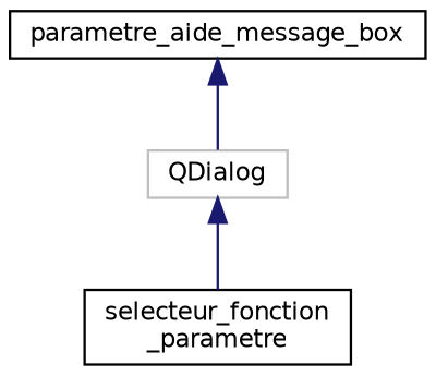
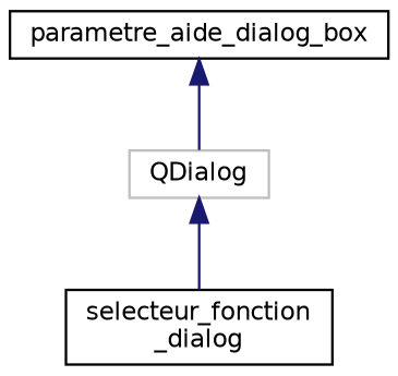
  digraph {
    rankdir=TB
    node [color=black fillcolor=white fontname=Helvetica fontsize=10 shape=record style=filled]
    edge [color=midnightblue dir=back fontname=Helvetica fontsize=10 labelfontname=Helvetica labelfontsize=10 style=solid]
    n1 [color=grey75 height=0.2 label=QDialog width=0.4]
-   n2 [height=0.2 label="selecteur_fonction\l_parametre" width=0.4]
-   n3 [height=0.2 label=parametre_aide_message_box width=0.4]
+   n2 [height=0.2 label="selecteur_fonction\l_dialog" width=0.4]
+   n3 [height=0.2 label=parametre_aide_dialog_box width=0.4]
    n1 -> n2
    n3 -> n1
  }
